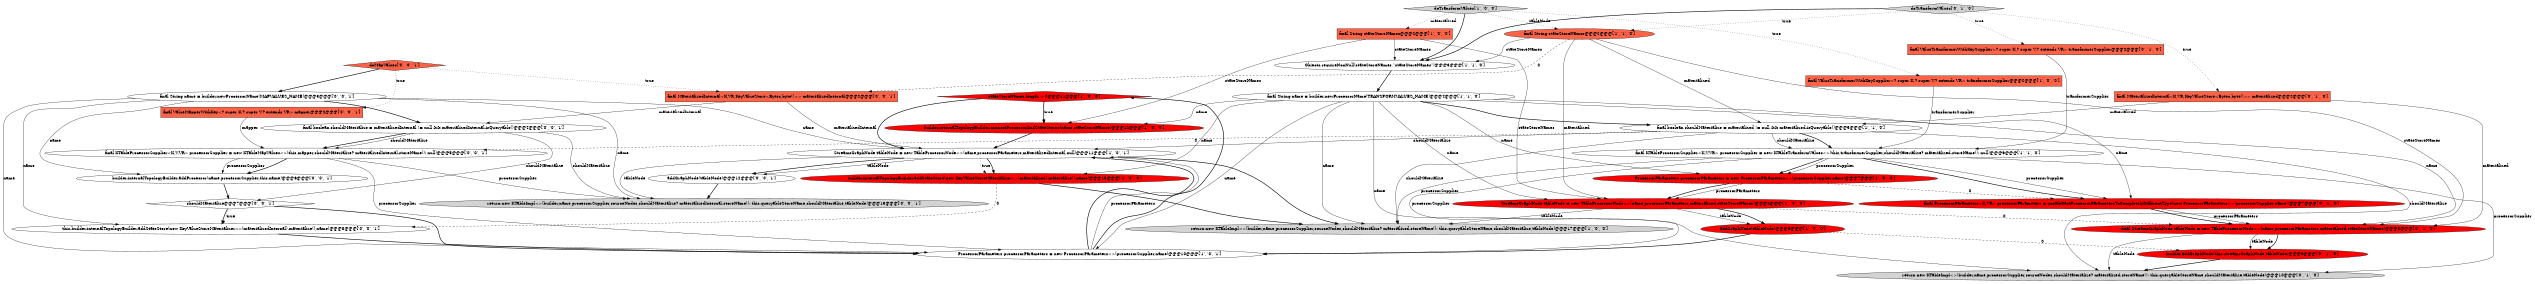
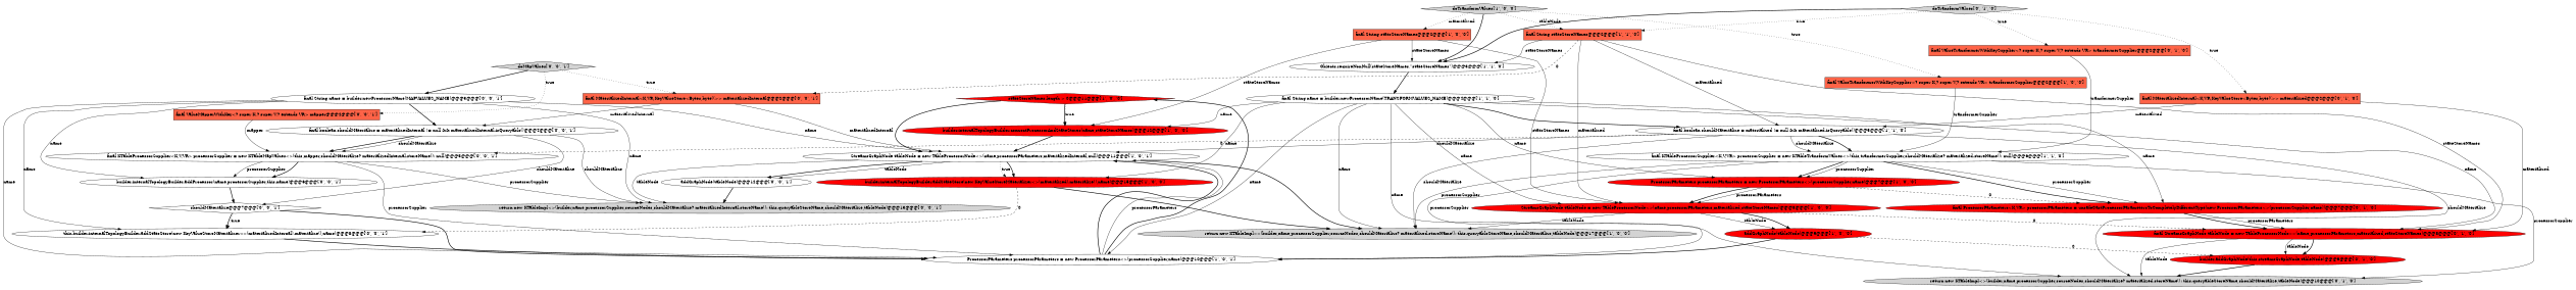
  digraph {
    node [fillcolor=white shape=ellipse style=filled]
    edge [style=solid]
    n1 [fillcolor=red label="stateStoreNames.length > 0@@@11@@@['1', '0', '0']" shape=diamond]
    n2 [label="StreamsGraphNode tableNode = new TableProcessorNode<>(name,processorParameters,materializedInternal,null)@@@11@@@['1', '0', '1']"]
    n3 [fillcolor=red label="builder.internalTopologyBuilder.connectProcessorAndStateStores(name,stateStoreNames)@@@12@@@['1', '0', '0']"]
    n4 [fillcolor=lightgray label="return new KTableImpl<>(builder,name,processorSupplier,sourceNodes,shouldMaterialize? materializedInternal.storeName(): this.queryableStoreName,shouldMaterialize,tableNode)@@@13@@@['0', '0', '1']"]
    n5 [fillcolor=red label="builder.internalTopologyBuilder.addStateStore(new KeyValueStoreMaterializer<>(materialized).materialize(),name)@@@15@@@['1', '0', '0']"]
    n6 [fillcolor=lightgray label="return new KTableImpl<>(builder,name,processorSupplier,sourceNodes,shouldMaterialize? materialized.storeName(): this.queryableStoreName,shouldMaterialize,tableNode)@@@17@@@['1', '0', '0']"]
    n7 [label="addGraphNode(tableNode)@@@12@@@['0', '0', '1']"]
    n8 [fillcolor=tomato label="final ValueTransformerWithKeySupplier<? super K,? super V,? extends VR> transformerSupplier@@@2@@@['1', '0', '0']" shape=box]
    n9 [label="final KTableProcessorSupplier<K,V,VR> processorSupplier = new KTableTransformValues<>(this,transformerSupplier,shouldMaterialize? materialized.storeName(): null)@@@6@@@['1', '1', '0']"]
    n10 [fillcolor=lightgray label="return new KTableImpl<>(builder,name,processorSupplier,sourceNodes,shouldMaterialize? materialized.storeName(): this.queryableStoreName,shouldMaterialize,tableNode)@@@10@@@['0', '1', '0']"]
    n11 [label="ProcessorParameters processorParameters = new ProcessorParameters<>(processorSupplier,name)@@@10@@@['1', '0', '1']"]
    n12 [fillcolor=red label="ProcessorParameters processorParameters = new ProcessorParameters<>(processorSupplier,name)@@@7@@@['1', '0', '0']"]
    n13 [fillcolor=red label="final ProcessorParameters<K,VR> processorParameters = unsafeCastProcessorParametersToCompletelyDifferentType(new ProcessorParameters<>(processorSupplier,name))@@@7@@@['0', '1', '0']"]
    n14 [fillcolor=tomato label="final ValueMapperWithKey<? super K,? super V,? extends VR> mapper@@@2@@@['0', '0', '1']" shape=box]
    n15 [label="final KTableProcessorSupplier<K,V,VR> processorSupplier = new KTableMapValues<>(this,mapper,shouldMaterialize? materializedInternal.storeName(): null)@@@5@@@['0', '0', '1']"]
    n16 [label="builder.internalTopologyBuilder.addProcessor(name,processorSupplier,this.name)@@@6@@@['0', '0', '1']"]
    n17 [label="shouldMaterialize@@@7@@@['0', '0', '1']" shape=diamond]
    n18 [label="this.builder.internalTopologyBuilder.addStateStore(new KeyValueStoreMaterializer<>(materializedInternal).materialize(),name)@@@8@@@['0', '0', '1']"]
    n19 [fillcolor=red label="addGraphNode(tableNode)@@@9@@@['1', '0', '0']"]
    n20 [fillcolor=red label="builder.addGraphNode(this.streamsGraphNode,tableNode)@@@9@@@['0', '1', '0']"]
-   n21 [fillcolor=tomato label="doMapValues['0', '0', '1']" shape=diamond]
+   n21 [fillcolor=lightgray label="doMapValues['0', '0', '1']" shape=diamond]
    n22 [fillcolor=tomato label="final MaterializedInternal<K,VR,KeyValueStore<Bytes,byte((>> materializedInternal@@@2@@@['0', '0', '1']" shape=box]
    n23 [label="final String name = builder.newProcessorName(MAPVALUES_NAME)@@@3@@@['0', '0', '1']"]
    n24 [label="final boolean shouldMaterialize = materializedInternal != null && materializedInternal.isQueryable()@@@4@@@['0', '0', '1']"]
    n25 [fillcolor=lightgray label="doTransformValues['0', '1', '0']" shape=diamond]
-   n26 [fillcolor=tomato label="final String stateStoreNames@@@2@@@['1', '1', '0']"]
+   n26 [fillcolor=tomato label="final String stateStoreNames@@@2@@@['1', '1', '0']" shape=box]
    n27 [fillcolor=tomato label="final ValueTransformerWithKeySupplier<? super K,? super V,? extends VR> transformerSupplier@@@2@@@['0', '1', '0']" shape=box]
    n28 [label="Objects.requireNonNull(stateStoreNames,\"stateStoreNames\")@@@3@@@['1', '1', '0']"]
    n29 [fillcolor=tomato label="final MaterializedInternal<K,VR,KeyValueStore<Bytes,byte((>> materialized@@@2@@@['0', '1', '0']" shape=box]
    n30 [fillcolor=red label="final StreamsGraphNode tableNode = new TableProcessorNode<>(name,processorParameters,materialized,stateStoreNames)@@@8@@@['0', '1', '0']"]
    n31 [label="final boolean shouldMaterialize = materialized != null && materialized.isQueryable()@@@5@@@['1', '1', '0']"]
    n32 [fillcolor=red label="StreamsGraphNode tableNode = new TableProcessorNode<>(name,processorParameters,materialized,stateStoreNames)@@@8@@@['1', '0', '0']"]
    n33 [label="final String name = builder.newProcessorName(TRANSFORMVALUES_NAME)@@@4@@@['1', '1', '0']"]
    n34 [fillcolor=lightgray label="doTransformValues['1', '0', '0']" shape=diamond]
    n35 [fillcolor=tomato label="final String stateStoreNames@@@2@@@['1', '0', '0']" shape=box]
    n1 -> n2 [style=bold]
    n1 -> n3 [style=bold]
    n1 -> n3 [label=true style=dotted]
    n2 -> n4 [label=tableNode]
    n2 -> n5 [label=true style=dotted]
    n2 -> n5 [style=bold]
    n2 -> n6 [style=bold]
    n2 -> n7 [label=tableNode]
    n2 -> n7 [style=bold]
    n3 -> n2 [style=bold]
    n5 -> n6 [style=bold]
    n5 -> n18 [label=0 style=dashed]
    n7 -> n4 [style=bold]
    n8 -> n9 [label=transformerSupplier]
    n9 -> n6 [label=processorSupplier]
    n9 -> n10 [label=processorSupplier]
    n9 -> n11 [label=processorSupplier]
    n9 -> n12 [style=bold]
    n9 -> n12 [label=processorSupplier]
    n9 -> n13 [style=bold]
    n9 -> n13 [label=processorSupplier]
    n11 -> n1 [style=bold]
    n11 -> n2 [style=bold]
    n11 -> n2 [label=processorParameters]
    n12 -> n13 [label=0 style=dashed]
    n12 -> n32 [label=processorParameters]
    n12 -> n32 [style=bold]
    n13 -> n30 [label=processorParameters]
    n13 -> n30 [style=bold]
    n14 -> n15 [label=mapper]
    n15 -> n4 [label=processorSupplier]
    n15 -> n11 [label=processorSupplier]
    n15 -> n16 [style=bold]
    n15 -> n16 [label=processorSupplier]
    n16 -> n17 [style=bold]
    n17 -> n11 [style=bold]
    n17 -> n18 [style=bold]
    n17 -> n18 [label=true style=dotted]
    n18 -> n11 [style=bold]
    n19 -> n11 [style=bold]
    n19 -> n20 [label=0 style=dashed]
    n20 -> n10 [style=bold]
    n21 -> n14 [label=true style=dotted]
    n21 -> n22 [label=true style=dotted]
    n21 -> n23 [style=bold]
    n22 -> n2 [label=materializedInternal]
    n22 -> n24 [label=materializedInternal]
    n23 -> n2 [label=name]
    n23 -> n4 [label=name]
    n23 -> n11 [label=name]
    n23 -> n16 [label=name]
    n23 -> n18 [label=name]
    n23 -> n24 [style=bold]
    n24 -> n4 [label=shouldMaterialize]
    n24 -> n15 [style=bold]
    n24 -> n15 [label=shouldMaterialize]
    n24 -> n17 [label=shouldMaterialize]
    n25 -> n26 [label=true style=dotted]
    n25 -> n27 [label=true style=dotted]
    n25 -> n28 [style=bold]
    n25 -> n29 [label=true style=dotted]
    n26 -> n22 [label=0 style=dashed]
    n26 -> n28 [label=stateStoreNames]
    n26 -> n30 [label=stateStoreNames]
    n26 -> n31 [label=materialized]
    n26 -> n32 [label=materialized]
    n27 -> n9 [label=transformerSupplier]
    n28 -> n33 [style=bold]
    n29 -> n30 [label=materialized]
    n29 -> n31 [label=materialized]
    n30 -> n10 [label=tableNode]
    n30 -> n20 [style=bold]
    n30 -> n20 [label=tableNode]
    n31 -> n2 [label=shouldMaterialize]
    n31 -> n6 [label=shouldMaterialize]
    n31 -> n9 [style=bold]
    n31 -> n9 [label=shouldMaterialize]
    n31 -> n10 [label=shouldMaterialize]
    n31 -> n15 [label=0 style=dashed]
    n32 -> n6 [label=tableNode]
    n32 -> n19 [label=tableNode]
    n32 -> n19 [style=bold]
    n32 -> n30 [label=0 style=dashed]
    n33 -> n3 [label=name]
    n33 -> n5 [label=name]
    n33 -> n6 [label=name]
    n33 -> n10 [label=name]
    n33 -> n11 [label=name]
    n33 -> n12 [label=name]
    n33 -> n13 [label=name]
    n33 -> n30 [label=name]
    n33 -> n31 [style=bold]
    n33 -> n32 [label=name]
    n34 -> n8 [label=true style=dotted]
    n34 -> n26 [label=tableNode style=dotted]
    n34 -> n28 [style=bold]
    n34 -> n35 [label=materialized style=dotted]
    n35 -> n3 [label=stateStoreNames]
    n35 -> n28 [label=stateStoreNames]
    n35 -> n32 [label=stateStoreNames]
  }
